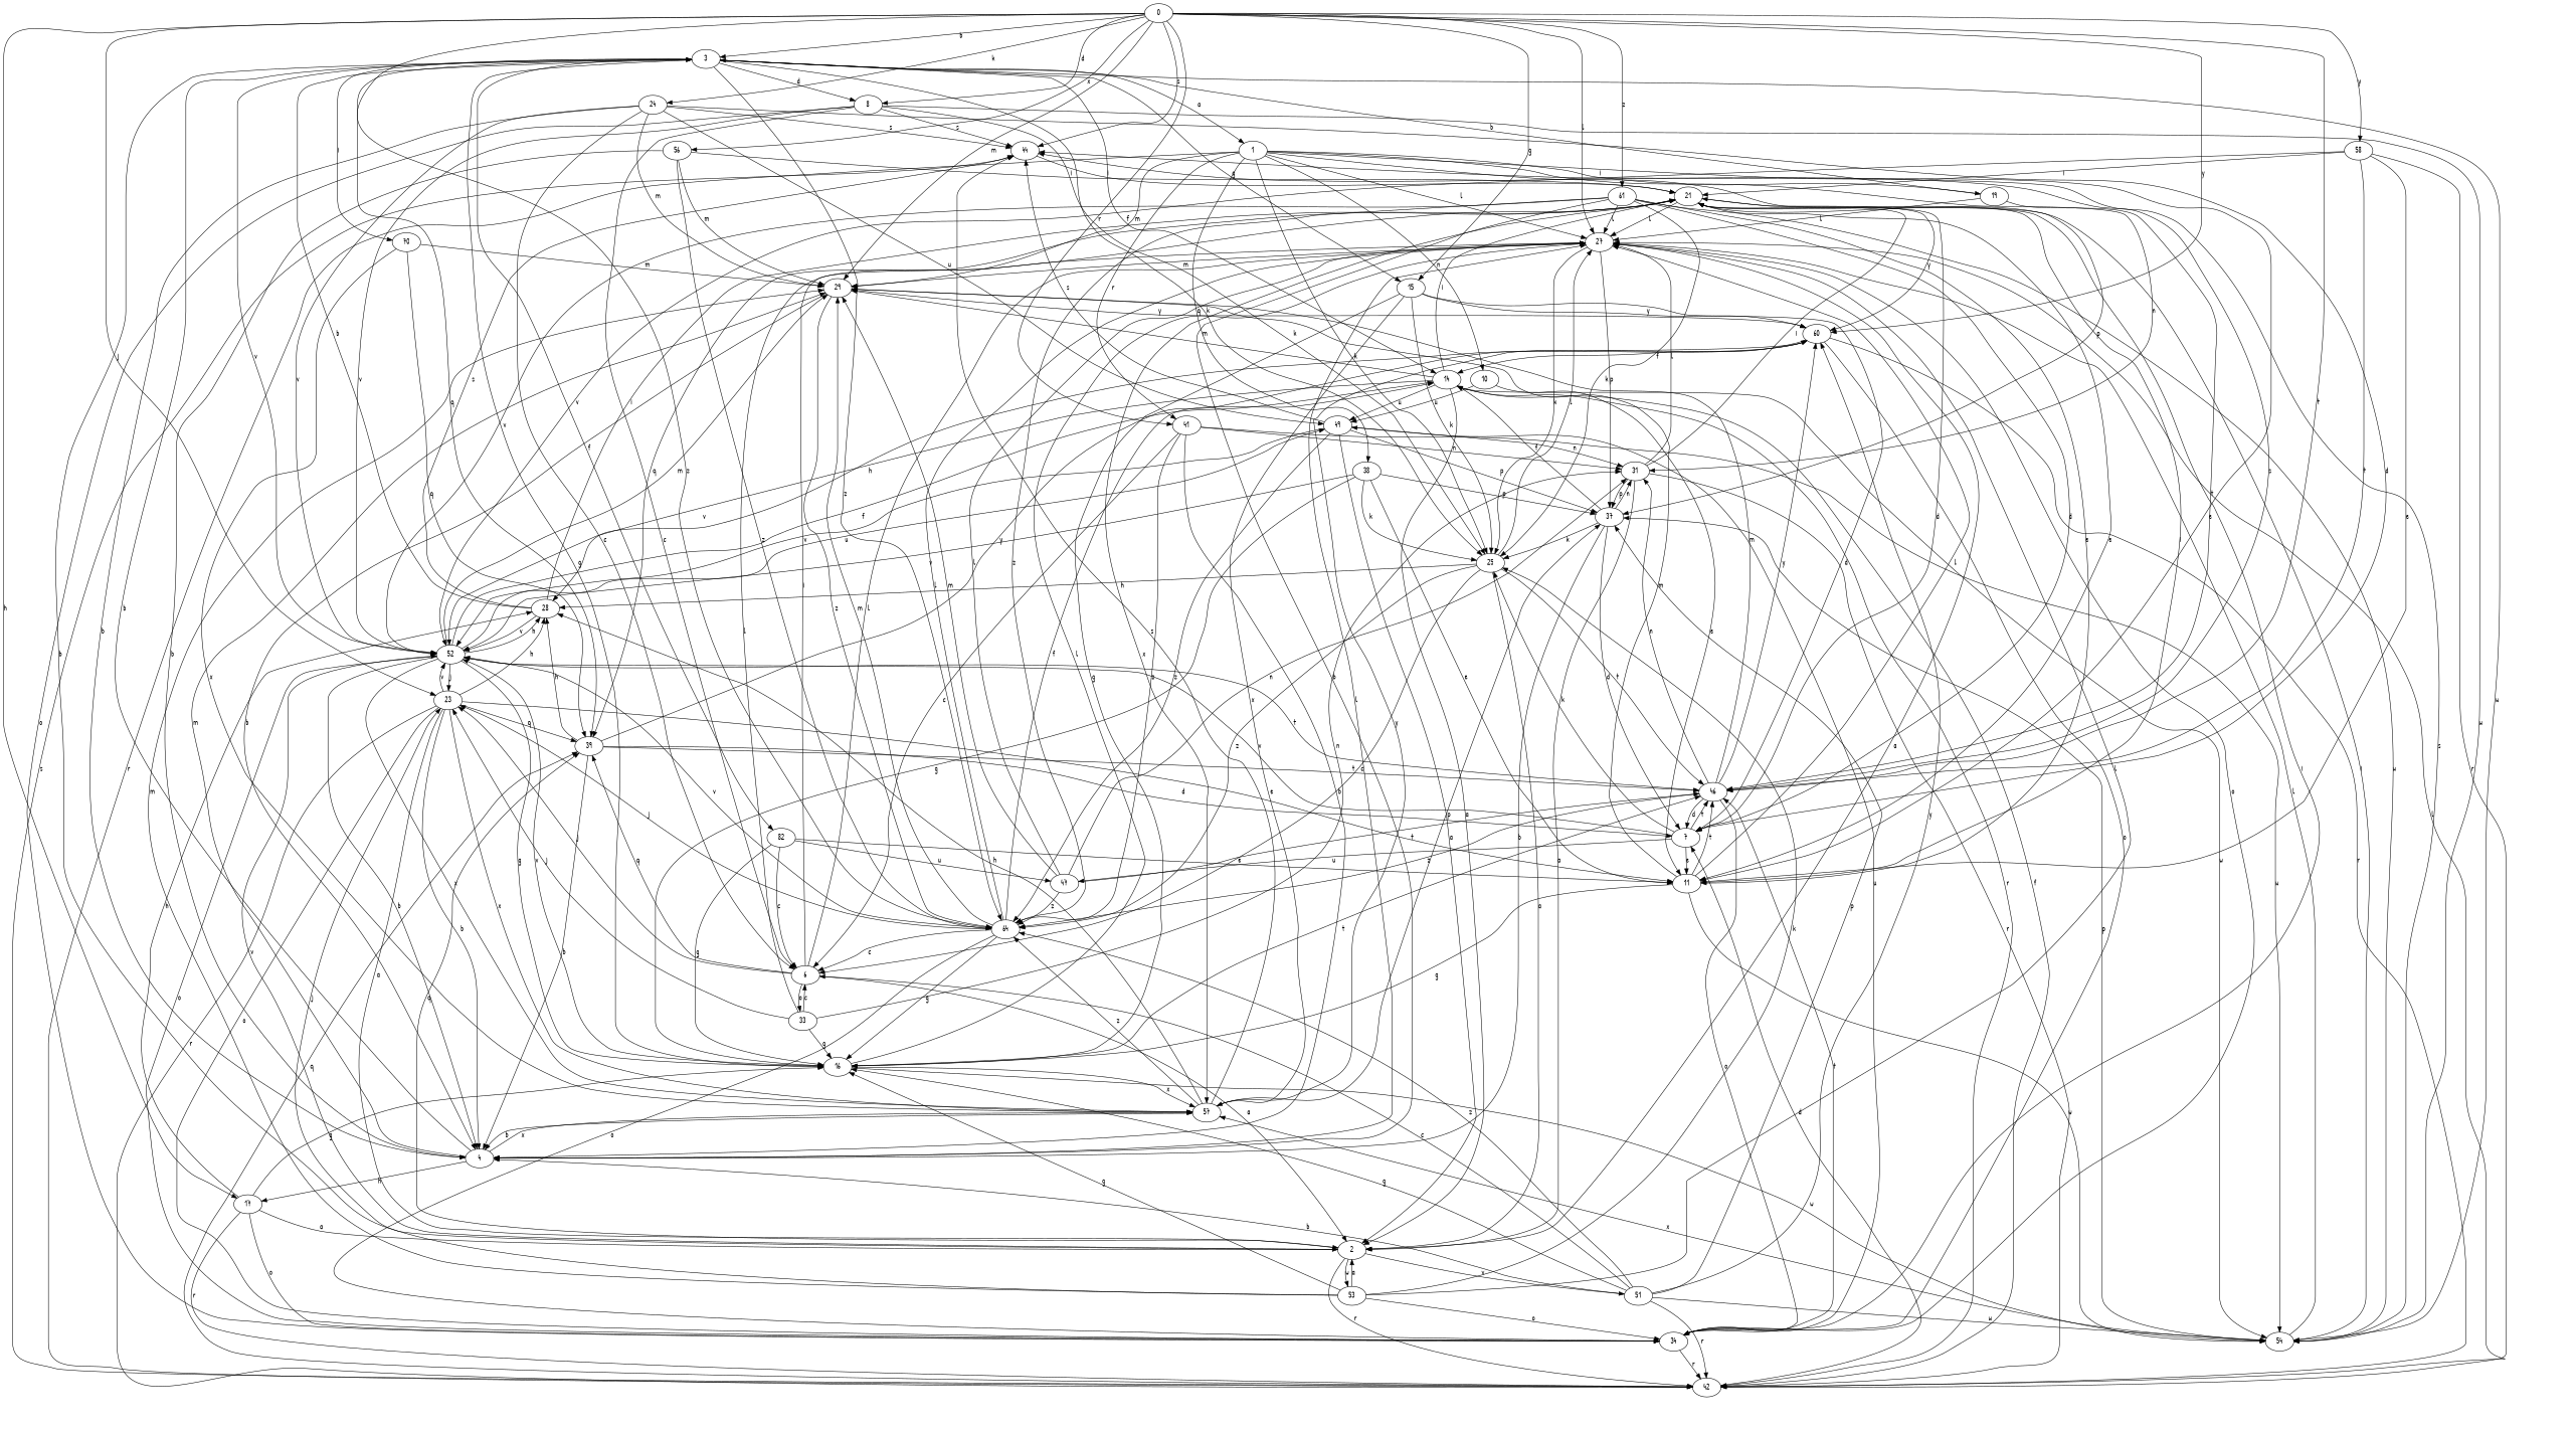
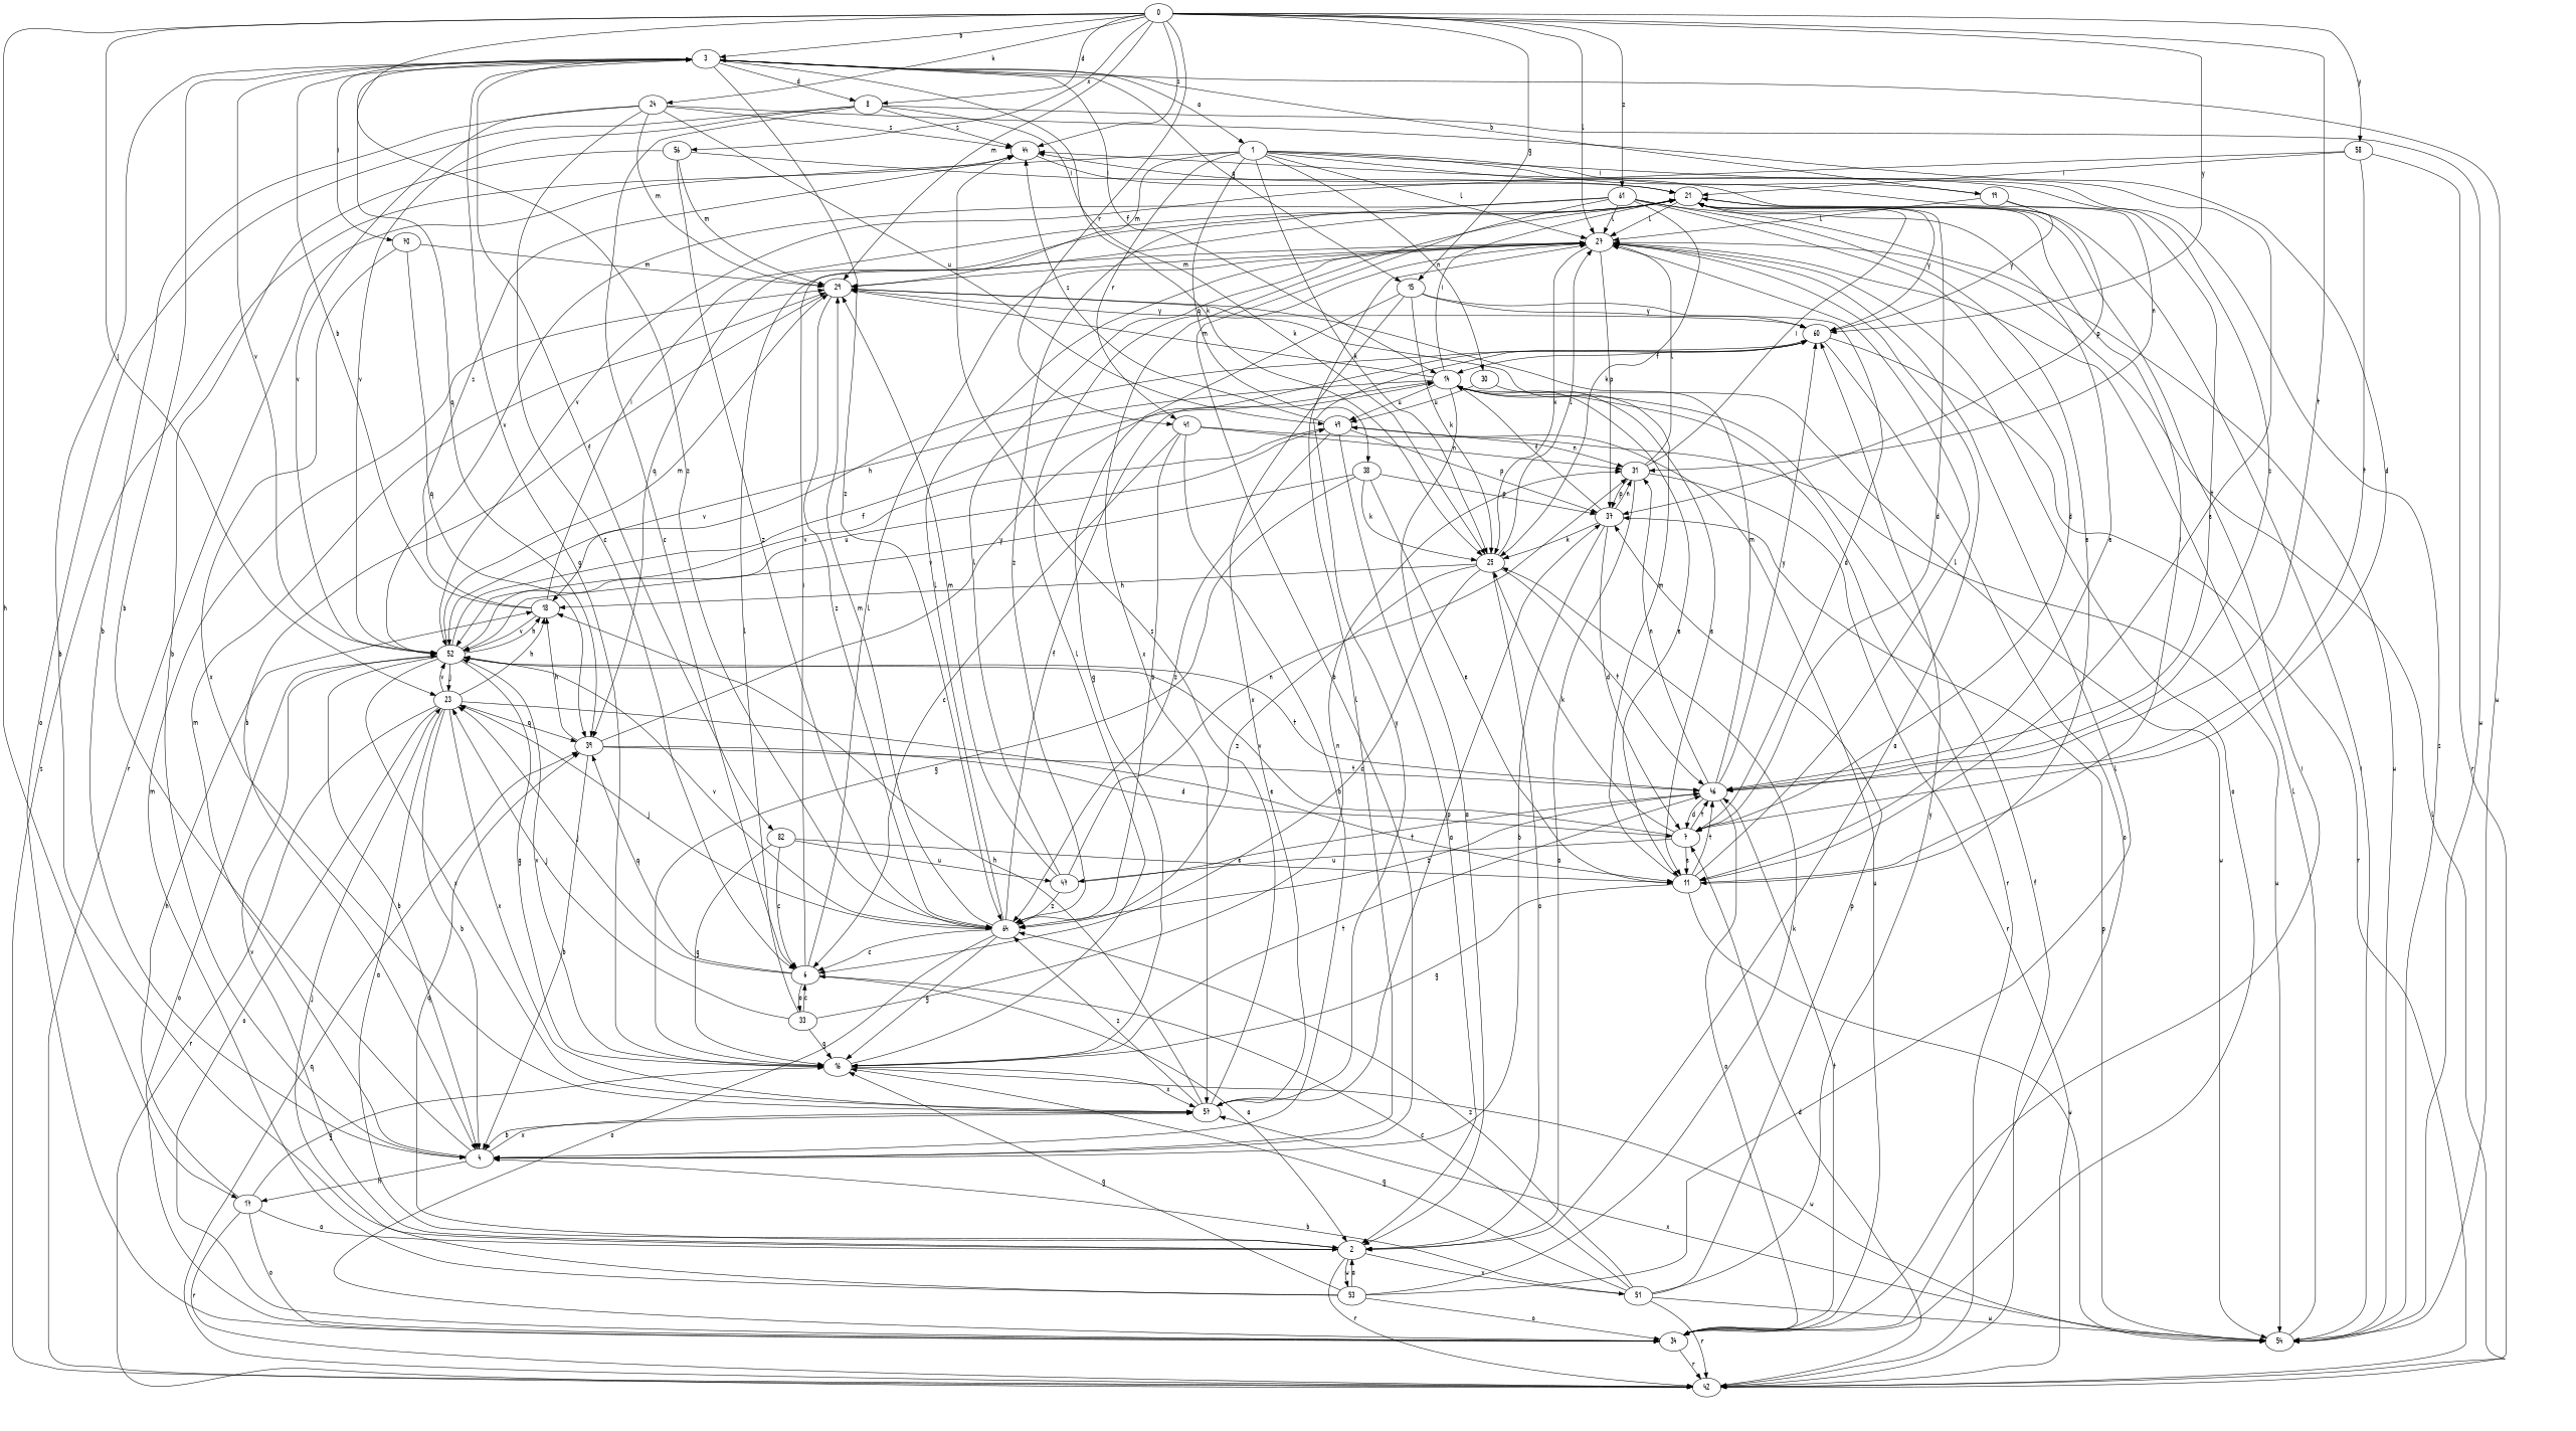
  strict digraph {
    fontname="Patrick Hand"
    node [fontname="Patrick Hand"]
    edge [fontname="Patrick Hand"]
    0
    3
    8
    15
    17
    23
    24
    27
    29
    41
    44
    46
    56
    58
    60
    61
    64
    1
    25
    39
    52
    n22 [label=82]
    14
    16
    n25 [label=70]
    54
    6
    34
    57
    n30 [label=7]
    42
    2
-   18 [label=28]
+   18
    11
    4
    49
    37
    31
    21
    19
-   30 [label=10]
+   30
    38
    51
    53
    47
    33
    0 -> 3 [label=b]
    0 -> 8 [label=d]
    0 -> 15 [label=g]
    0 -> 17 [label=h]
    0 -> 23 [label=j]
    0 -> 24 [label=k]
    0 -> 27 [label=l]
    0 -> 29 [label=m]
    0 -> 41 [label=r]
    0 -> 44 [label=s]
    0 -> 46 [label=t]
    0 -> 56 [label=x]
    0 -> 58 [label=y]
    0 -> 60 [label=y]
    0 -> 61 [label=z]
    0 -> 64 [label=z]
    3 -> 8 [label=d]
    3 -> 15 [label=g]
    3 -> 64 [label=z]
    3 -> 1 [label=a]
    3 -> 25 [label=k]
    3 -> 39 [label=q]
    3 -> 52 [label=v]
    3 -> n22 [label=f]
    3 -> 14 [label=f]
    3 -> 16 [label=g]
    3 -> n25 [label=i]
    3 -> 54 [label=w]
    8 -> 44 [label=s]
    8 -> 25 [label=k]
    8 -> 52 [label=v]
    8 -> 54 [label=w]
    8 -> 6 [label=c]
    8 -> 34 [label=o]
    15 -> 60 [label=y]
    15 -> 25 [label=k]
    15 -> 16 [label=g]
    15 -> 57 [label=x]
    15 -> n30 [label=d]
    17 -> 16 [label=g]
    17 -> 34 [label=o]
    17 -> 42 [label=r]
    17 -> 2 [label=a]
    17 -> 18 [label=h]
    23 -> 39 [label=q]
    23 -> 52 [label=v]
    23 -> 34 [label=o]
    23 -> 57 [label=x]
    23 -> 42 [label=r]
    23 -> 2 [label=a]
    23 -> 18 [label=h]
    23 -> 11 [label=e]
    23 -> 4 [label=b]
    24 -> 29 [label=m]
    24 -> 44 [label=s]
    24 -> 52 [label=v]
    24 -> 6 [label=c]
    24 -> n30 [label=d]
    24 -> 4 [label=b]
    24 -> 49 [label=u]
    27 -> 29 [label=m]
    27 -> 25 [label=k]
    27 -> 34 [label=o]
    27 -> 2 [label=a]
    27 -> 37 [label=p]
    29 -> 60 [label=y]
    29 -> 64 [label=z]
    29 -> 4 [label=b]
    41 -> 64 [label=z]
    41 -> 54 [label=w]
    41 -> 6 [label=c]
    41 -> 4 [label=b]
    41 -> 31 [label=n]
    44 -> 21 [label=i]
    46 -> 29 [label=m]
    46 -> 44 [label=s]
    46 -> 60 [label=y]
    46 -> 64 [label=z]
    46 -> 34 [label=o]
    46 -> n30 [label=d]
    46 -> 31 [label=n]
    56 -> 29 [label=m]
    56 -> 64 [label=z]
    56 -> 4 [label=b]
    56 -> 21 [label=i]
    58 -> 46 [label=t]
    58 -> 52 [label=v]
    58 -> 42 [label=r]
    58 -> 21 [label=i]
    60 -> 14 [label=f]
    60 -> 34 [label=o]
    60 -> 42 [label=r]
    60 -> 18 [label=h]
    61 -> 27 [label=l]
    61 -> 64 [label=z]
    61 -> 25 [label=k]
    61 -> 52 [label=v]
    61 -> 54 [label=w]
    61 -> n30 [label=d]
    61 -> 11 [label=e]
    61 -> 4 [label=b]
    64 -> 23 [label=j]
    64 -> 27 [label=l]
    64 -> 29 [label=m]
    64 -> 52 [label=v]
    64 -> 14 [label=f]
    64 -> 16 [label=g]
    64 -> 6 [label=c]
    64 -> 34 [label=o]
    1 -> 27 [label=l]
    1 -> 29 [label=m]
    1 -> 41 [label=r]
    1 -> 25 [label=k]
    1 -> 42 [label=r]
    1 -> 11 [label=e]
    1 -> 37 [label=p]
    1 -> 31 [label=n]
    1 -> 19 [label=i]
    1 -> 30 [label=n]
    1 -> 38 [label=q]
    25 -> 27 [label=l]
    25 -> 46 [label=t]
    25 -> 64 [label=z]
    25 -> 6 [label=c]
    25 -> 2 [label=a]
    25 -> 18 [label=h]
    39 -> 46 [label=t]
    39 -> 60 [label=y]
    39 -> n30 [label=d]
    39 -> 18 [label=h]
    39 -> 4 [label=b]
    52 -> 23 [label=j]
    52 -> 29 [label=m]
    52 -> 46 [label=t]
    52 -> 14 [label=f]
    52 -> 16 [label=g]
    52 -> 34 [label=o]
    52 -> 57 [label=x]
    52 -> 18 [label=h]
    52 -> 4 [label=b]
    52 -> 49 [label=u]
    n22 -> 16 [label=g]
    n22 -> 6 [label=c]
    n22 -> 11 [label=e]
    n22 -> 47 [label=u]
    14 -> 29 [label=m]
    14 -> 52 [label=v]
    14 -> 54 [label=w]
    14 -> 42 [label=r]
    14 -> 2 [label=a]
-   58 -> 11 [label=e]
+   14 -> 11 [label=e]
    14 -> 49 [label=u]
    14 -> 21 [label=i]
    16 -> 27 [label=l]
    16 -> 46 [label=t]
    16 -> 52 [label=v]
    16 -> 54 [label=w]
    16 -> 57 [label=x]
    n25 -> 29 [label=m]
    n25 -> 39 [label=q]
    n25 -> 57 [label=x]
    54 -> 27 [label=l]
    54 -> 44 [label=s]
    54 -> 57 [label=x]
    54 -> 37 [label=p]
    54 -> 21 [label=i]
    6 -> 23 [label=j]
    6 -> 27 [label=l]
    6 -> 39 [label=q]
    6 -> 2 [label=a]
    6 -> 21 [label=i]
    6 -> 33 [label=o]
    34 -> 46 [label=t]
    34 -> 42 [label=r]
    34 -> 49 [label=u]
    34 -> 21 [label=i]
    57 -> 44 [label=s]
    57 -> 60 [label=y]
    57 -> 64 [label=z]
    57 -> 18 [label=h]
    57 -> 4 [label=b]
    57 -> 37 [label=p]
    n30 -> 46 [label=t]
    n30 -> 25 [label=k]
    n30 -> 52 [label=v]
    n30 -> 11 [label=e]
    n30 -> 47 [label=u]
    42 -> 27 [label=l]
    42 -> 44 [label=s]
    42 -> 39 [label=q]
    42 -> 14 [label=f]
    42 -> n30 [label=d]
    2 -> 3 [label=b]
    2 -> 39 [label=q]
    2 -> 52 [label=v]
    2 -> 42 [label=r]
    2 -> 51 [label=v]
    2 -> 53 [label=w]
    18 -> 3 [label=b]
    18 -> 44 [label=s]
    18 -> 52 [label=v]
    18 -> 21 [label=i]
    11 -> 27 [label=l]
    11 -> 29 [label=m]
    11 -> 46 [label=t]
    11 -> 16 [label=g]
    11 -> 54 [label=w]
    11 -> 21 [label=i]
    4 -> 3 [label=b]
    4 -> 17 [label=h]
    4 -> 27 [label=l]
    4 -> 29 [label=m]
    4 -> 57 [label=x]
    49 -> 44 [label=s]
    49 -> 64 [label=z]
    49 -> 52 [label=v]
    49 -> 2 [label=a]
    49 -> 37 [label=p]
    49 -> 31 [label=n]
    37 -> 25 [label=k]
    37 -> 14 [label=f]
    37 -> n30 [label=d]
    37 -> 4 [label=b]
    37 -> 31 [label=n]
    31 -> 27 [label=l]
    31 -> 42 [label=r]
    31 -> 2 [label=a]
    31 -> 37 [label=p]
    31 -> 21 [label=i]
    21 -> 27 [label=l]
    21 -> 60 [label=y]
    21 -> 39 [label=q]
    21 -> 57 [label=x]
    21 -> n30 [label=d]
    21 -> 11 [label=e]
    19 -> 3 [label=b]
    19 -> 27 [label=l]
    19 -> 46 [label=t]
+   19 -> 60 [label=y]
    30 -> 11 [label=e]
    30 -> 49 [label=u]
    38 -> 25 [label=k]
    38 -> 52 [label=v]
    38 -> 16 [label=g]
    38 -> 11 [label=e]
    38 -> 37 [label=p]
    51 -> 60 [label=y]
    51 -> 64 [label=z]
    51 -> 16 [label=g]
    51 -> 54 [label=w]
    51 -> 6 [label=c]
    51 -> 42 [label=r]
    51 -> 4 [label=b]
    51 -> 37 [label=p]
    53 -> 23 [label=j]
    53 -> 27 [label=l]
    53 -> 29 [label=m]
    53 -> 25 [label=k]
    53 -> 16 [label=g]
    53 -> 34 [label=o]
    53 -> 2 [label=a]
    47 -> 27 [label=l]
    47 -> 29 [label=m]
    47 -> 46 [label=t]
    47 -> 64 [label=z]
    47 -> 31 [label=n]
    33 -> 23 [label=j]
    33 -> 27 [label=l]
    33 -> 16 [label=g]
    33 -> 6 [label=c]
    33 -> 31 [label=n]
  }
